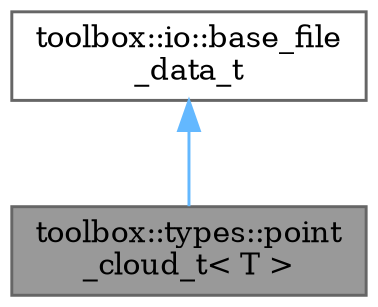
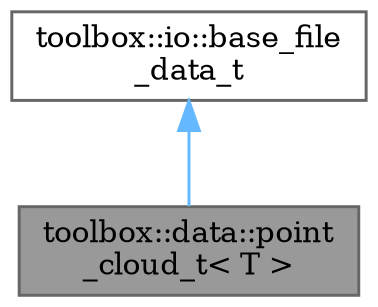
  digraph {
    fontname="DejaVu Serif"
    node [color=gray40 fontname="DejaVu Serif" fontsize=10 shape=box style=filled]
-   n1 [fillcolor=grey60 fontcolor=black height=0.2 label="toolbox::types::point\l_cloud_t\< T \>" width=0.4]
+   n1 [fillcolor=grey60 fontcolor=black height=0.2 label="toolbox::data::point\l_cloud_t\< T \>" width=0.4]
    n2 [fillcolor=white height=0.2 label="toolbox::io::base_file\l_data_t" width=0.4]
    n2 -> n1 [color=steelblue1 dir=back fontname="DejaVu Serif" fontsize=10 labelfontname=Helvetica labelfontsize=10 style=solid]
  }
